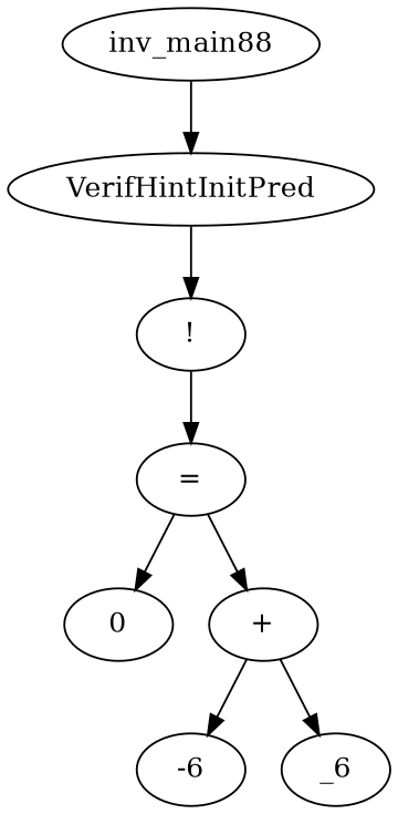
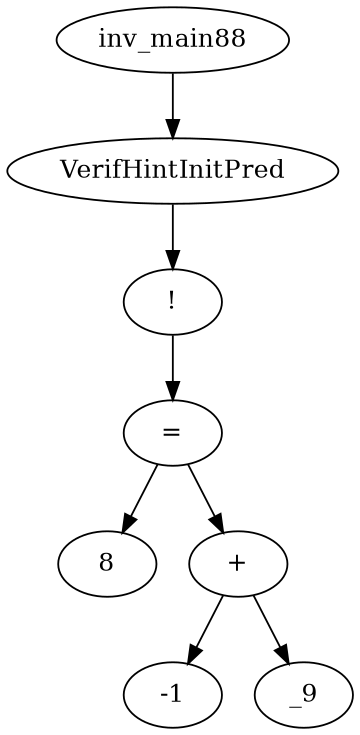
  digraph {
    n1 [label=inv_main88]
    n2 [label=VerifHintInitPred]
    n3 [label="!"]
    n4 [label="="]
-   n5 [label=0]
+   n5 [label=8]
    n6 [label="+"]
-   n7 [label=-6]
-   n8 [label=_6]
+   n7 [label=-1]
+   n8 [label=_9]
    n1 -> n2
    n2 -> n3
    n3 -> n4
    n4 -> n5
    n4 -> n6
    n6 -> n7
    n6 -> n8
  }
